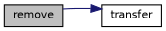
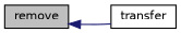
  digraph {
    rankdir=LR
    node [color=black fontname=Helvetica fontsize=10 shape=record]
    n1 [fillcolor=grey75 fontcolor=black height=0.2 label=remove style=filled width=0.4]
    n2 [height=0.2 label=transfer width=0.4]
-   n2 -> n1 [color=midnightblue dir=back fontname=Helvetica fontsize=10 labelfontname=Helvetica labelfontsize=10 style=solid]
+   n1 -> n2 [color=midnightblue dir=back fontname=Helvetica fontsize=10 labelfontname=Helvetica labelfontsize=10 style=solid]
  }
